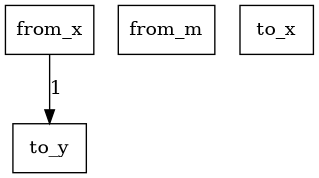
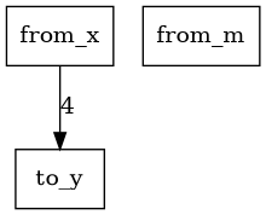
  digraph {
    rankdir=TB
    node [fillcolor=white shape=box style=filled]
    n1 [label=<from_x>]
    n2 [label=<to_y>]
    n3 [label=<from_m>]
-   n4 [label=<to_x>]
-   n1 -> n2 [label=1]
+   n1 -> n2 [label=4]
  }
